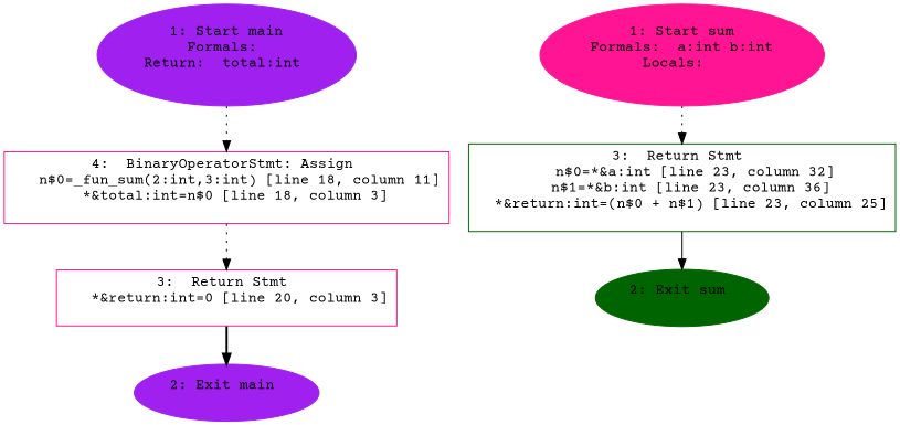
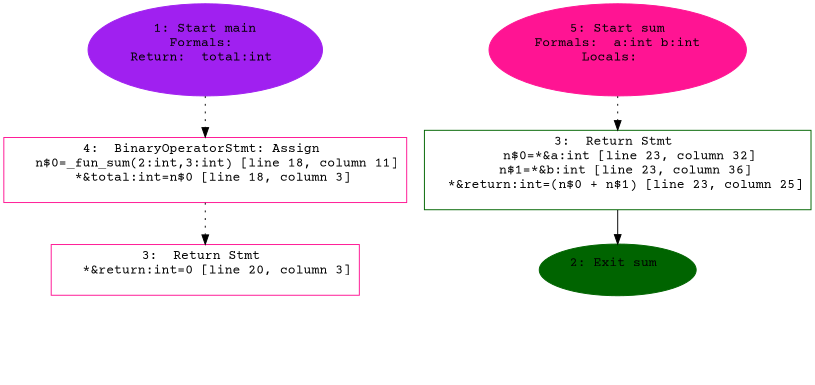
  digraph {
    fontname="Courier Prime"
    node [color=deeppink fontname="Courier Prime" style=filled]
    edge [fontname="Courier Prime" style=dotted]
    n1 [color=purple label="1: Start main\nFormals: \nReturn:  total:int \n  "]
    n2 [label="4:  BinaryOperatorStmt: Assign \n   n$0=_fun_sum(2:int,3:int) [line 18, column 11]\n  *&total:int=n$0 [line 18, column 3]\n " shape=box style=""]
    n3 [label="3:  Return Stmt \n   *&return:int=0 [line 20, column 3]\n " shape=box style=""]
-   n4 [color=purple label="2: Exit main \n  "]
-   n5 [label="1: Start sum\nFormals:  a:int b:int\nLocals:  \n  "]
+   n5 [label="5: Start sum\nFormals:  a:int b:int\nLocals:  \n  "]
    n6 [color=darkgreen label="3:  Return Stmt \n   n$0=*&a:int [line 23, column 32]\n  n$1=*&b:int [line 23, column 36]\n  *&return:int=(n$0 + n$1) [line 23, column 25]\n " shape=box style=""]
    n7 [color=darkgreen label="2: Exit sum \n  "]
    n1 -> n2
    n2 -> n3
-   n3 -> n4 [style=bold]
    n5 -> n6
    n6 -> n7 [style=solid]
  }
